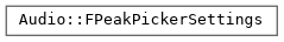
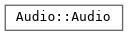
  digraph {
    rankdir=LR
    fontname="DejaVu Sans Mono"
-   n1 [color=grey40 fillcolor=white fontname="DejaVu Sans Mono" fontsize=10 height=0.2 label="Audio::FPeakPickerSettings" shape=box style=filled width=0.4]
+   n1 [color=grey40 fillcolor=white fontname="DejaVu Sans Mono" fontsize=10 height=0.2 label="Audio::Audio" shape=box style=filled width=0.4]
  }
